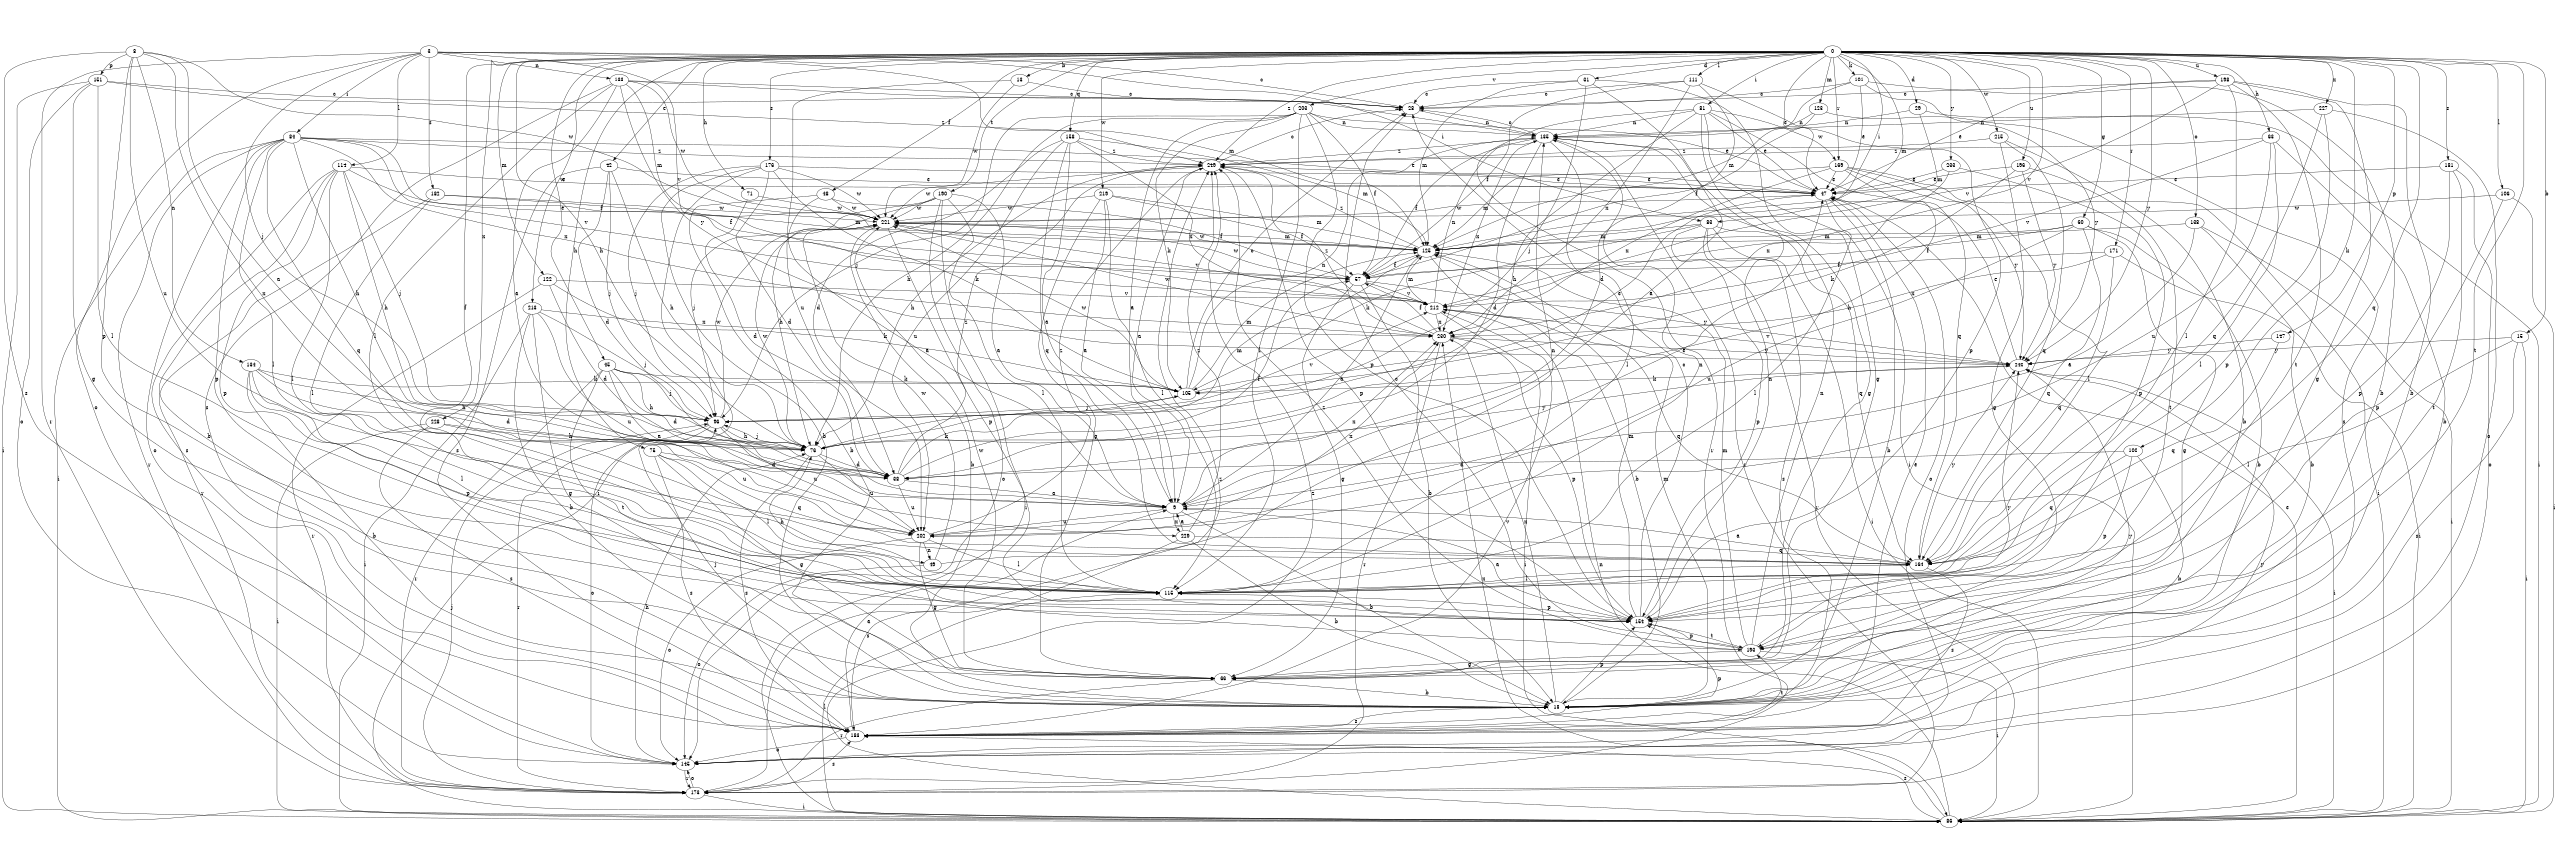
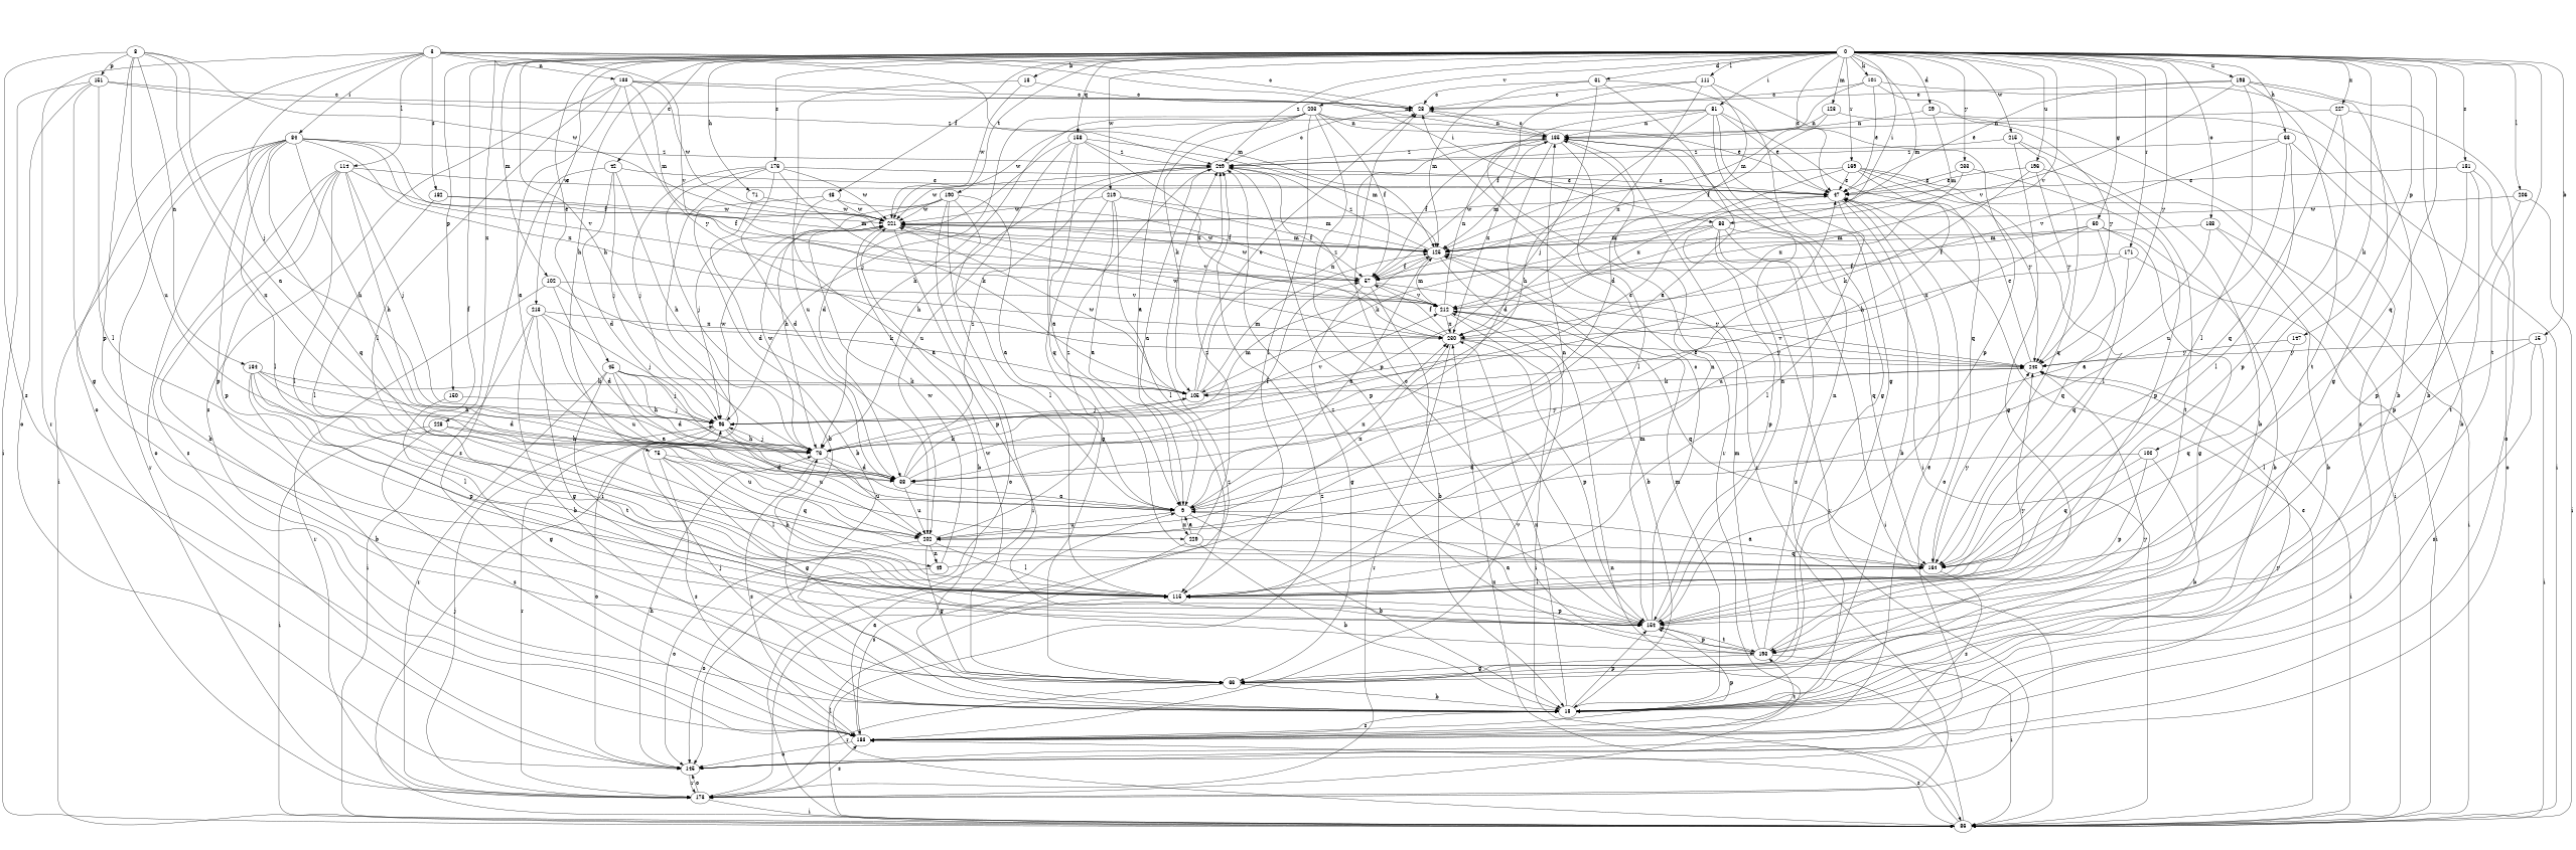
  strict digraph {
    0
    13
    15
    29
    31
    42
    45
    47
    48
    49
    60
    n12 [label=63]
    71
    75
    76
    81
    83
    100
    101
-   106
+   106 [label=206]
    111
-   122
+   122 [label=102]
    123
    125
    138
    147
+   150
    158
    164
    169
    171
    176
    181
    190
    193
    196
    198
    203
    212
    213
    215
    219
    227
    228
    233
    240
    249
    28
    202
    221
    183
    86
    115
    135
    96
    9
    66
    38
    173
    105
    145
    18
    57
    154
    230
    3
    84
    114
    133
    182
    8
    134
    151
    229
    0 -> 13 [label=b]
    0 -> 15 [label=b]
    0 -> 29 [label=d]
    0 -> 31 [label=d]
    0 -> 42 [label=e]
    0 -> 45 [label=e]
    0 -> 47 [label=e]
    0 -> 48 [label=f]
    0 -> 49 [label=f]
    0 -> 60 [label=g]
    0 -> n12 [label=h]
    0 -> 71 [label=h]
    0 -> 75 [label=h]
    0 -> 76 [label=h]
    0 -> 81 [label=i]
    0 -> 83 [label=i]
    0 -> 100 [label=k]
    0 -> 101 [label=k]
    0 -> 106 [label=l]
    0 -> 111 [label=l]
    0 -> 122 [label=m]
    0 -> 123 [label=m]
    0 -> 125 [label=m]
    0 -> 138 [label=o]
    0 -> 147 [label=p]
+   0 -> 150 [label=p]
    0 -> 158 [label=q]
    0 -> 164 [label=q]
    0 -> 169 [label=r]
    0 -> 171 [label=r]
    0 -> 176 [label=s]
    0 -> 181 [label=s]
    0 -> 190 [label=t]
    0 -> 193 [label=t]
    0 -> 196 [label=u]
    0 -> 198 [label=u]
    0 -> 203 [label=v]
    0 -> 212 [label=v]
    0 -> 213 [label=w]
    0 -> 215 [label=w]
    0 -> 219 [label=w]
    0 -> 227 [label=x]
    0 -> 228 [label=x]
    0 -> 233 [label=y]
    0 -> 240 [label=y]
    0 -> 249 [label=z]
    13 -> 28 [label=c]
    13 -> 202 [label=u]
    13 -> 221 [label=w]
    15 -> 240 [label=y]
    15 -> 183 [label=s]
    15 -> 86 [label=i]
    15 -> 115 [label=l]
    29 -> 125 [label=m]
    29 -> 86 [label=i]
    29 -> 135 [label=n]
    31 -> 125 [label=m]
    31 -> 28 [label=c]
    31 -> 96 [label=j]
    31 -> 9 [label=a]
    31 -> 66 [label=g]
    42 -> 47 [label=e]
    42 -> 76 [label=h]
    42 -> 183 [label=s]
    42 -> 96 [label=j]
    42 -> 38 [label=d]
    45 -> 76 [label=h]
    45 -> 193 [label=t]
    45 -> 96 [label=j]
    45 -> 9 [label=a]
    45 -> 38 [label=d]
    45 -> 173 [label=r]
    45 -> 105 [label=k]
    47 -> 221 [label=w]
    47 -> 115 [label=l]
    47 -> 145 [label=o]
    47 -> 18 [label=b]
    48 -> 221 [label=w]
    48 -> 9 [label=a]
    48 -> 18 [label=b]
    48 -> 57 [label=f]
    49 -> 221 [label=w]
    49 -> 135 [label=n]
    49 -> 145 [label=o]
    60 -> 125 [label=m]
    60 -> 164 [label=q]
    60 -> 202 [label=u]
    60 -> 66 [label=g]
    60 -> 18 [label=b]
    60 -> 57 [label=f]
    n12 -> 212 [label=v]
    n12 -> 249 [label=z]
    n12 -> 202 [label=u]
    n12 -> 115 [label=l]
    n12 -> 18 [label=b]
    71 -> 221 [label=w]
    71 -> 38 [label=d]
    75 -> 164 [label=q]
    75 -> 183 [label=s]
    75 -> 115 [label=l]
    75 -> 66 [label=g]
    75 -> 38 [label=d]
    76 -> 125 [label=m]
    76 -> 240 [label=y]
    76 -> 202 [label=u]
    76 -> 221 [label=w]
    76 -> 183 [label=s]
    76 -> 96 [label=j]
    76 -> 38 [label=d]
    81 -> 47 [label=e]
    81 -> 76 [label=h]
    81 -> 164 [label=q]
-   81 -> 169 [label=w]
+   81 -> 221 [label=w]
    81 -> 86 [label=i]
    81 -> 135 [label=n]
    81 -> 66 [label=g]
    81 -> 173 [label=r]
    83 -> 125 [label=m]
    83 -> 164 [label=q]
    83 -> 183 [label=s]
    83 -> 86 [label=i]
    83 -> 173 [label=r]
    83 -> 105 [label=k]
    83 -> 154 [label=p]
    100 -> 164 [label=q]
    100 -> 38 [label=d]
    100 -> 18 [label=b]
    100 -> 154 [label=p]
    101 -> 47 [label=e]
    101 -> 125 [label=m]
    101 -> 240 [label=y]
    101 -> 28 [label=c]
    101 -> 18 [label=b]
    106 -> 221 [label=w]
    106 -> 86 [label=i]
    106 -> 154 [label=p]
    111 -> 28 [label=c]
    111 -> 38 [label=d]
    111 -> 57 [label=f]
    111 -> 154 [label=p]
    111 -> 230 [label=x]
    122 -> 212 [label=v]
    122 -> 38 [label=d]
    122 -> 173 [label=r]
    122 -> 105 [label=k]
    123 -> 183 [label=s]
    123 -> 135 [label=n]
    123 -> 57 [label=f]
    125 -> 249 [label=z]
    125 -> 221 [label=w]
    125 -> 9 [label=a]
    125 -> 18 [label=b]
    125 -> 57 [label=f]
    138 -> 125 [label=m]
    138 -> 86 [label=i]
    138 -> 9 [label=a]
    138 -> 18 [label=b]
    147 -> 164 [label=q]
    147 -> 240 [label=y]
+   150 -> 96 [label=j]
+   150 -> 66 [label=g]
    158 -> 125 [label=m]
    158 -> 164 [label=q]
    158 -> 249 [label=z]
    158 -> 202 [label=u]
    158 -> 9 [label=a]
    158 -> 38 [label=d]
    158 -> 230 [label=x]
    164 -> 240 [label=y]
    164 -> 183 [label=s]
    164 -> 115 [label=l]
    164 -> 9 [label=a]
    169 -> 47 [label=e]
    169 -> 76 [label=h]
    169 -> 125 [label=m]
    169 -> 240 [label=y]
    169 -> 86 [label=i]
    169 -> 115 [label=l]
    169 -> 230 [label=x]
    171 -> 164 [label=q]
    171 -> 86 [label=i]
    171 -> 57 [label=f]
    171 -> 230 [label=x]
    176 -> 47 [label=e]
    176 -> 221 [label=w]
    176 -> 86 [label=i]
    176 -> 96 [label=j]
    176 -> 38 [label=d]
    176 -> 105 [label=k]
    176 -> 18 [label=b]
    181 -> 47 [label=e]
    181 -> 193 [label=t]
    181 -> 145 [label=o]
    181 -> 154 [label=p]
    190 -> 76 [label=h]
    190 -> 221 [label=w]
    190 -> 86 [label=i]
    190 -> 115 [label=l]
    190 -> 96 [label=j]
    190 -> 9 [label=a]
    190 -> 145 [label=o]
    193 -> 125 [label=m]
    193 -> 240 [label=y]
    193 -> 249 [label=z]
    193 -> 28 [label=c]
    193 -> 86 [label=i]
    193 -> 135 [label=n]
    193 -> 66 [label=g]
    193 -> 154 [label=p]
    196 -> 47 [label=e]
    196 -> 193 [label=t]
    196 -> 240 [label=y]
    196 -> 105 [label=k]
    198 -> 47 [label=e]
    198 -> 193 [label=t]
    198 -> 212 [label=v]
    198 -> 28 [label=c]
    198 -> 115 [label=l]
    198 -> 66 [label=g]
    198 -> 18 [label=b]
    203 -> 47 [label=e]
    203 -> 76 [label=h]
    203 -> 115 [label=l]
    203 -> 135 [label=n]
    203 -> 96 [label=j]
    203 -> 9 [label=a]
    203 -> 105 [label=k]
    203 -> 57 [label=f]
    203 -> 154 [label=p]
    212 -> 125 [label=m]
    212 -> 164 [label=q]
    212 -> 86 [label=i]
    212 -> 135 [label=n]
    212 -> 230 [label=x]
    213 -> 202 [label=u]
    213 -> 86 [label=i]
    213 -> 96 [label=j]
    213 -> 66 [label=g]
    213 -> 18 [label=b]
    213 -> 230 [label=x]
    215 -> 164 [label=q]
    215 -> 249 [label=z]
    215 -> 66 [label=g]
    215 -> 18 [label=b]
    219 -> 125 [label=m]
    219 -> 221 [label=w]
    219 -> 115 [label=l]
    219 -> 9 [label=a]
    219 -> 66 [label=g]
    219 -> 57 [label=f]
    227 -> 164 [label=q]
    227 -> 135 [label=n]
    227 -> 145 [label=o]
    227 -> 154 [label=p]
    228 -> 76 [label=h]
    228 -> 202 [label=u]
    228 -> 183 [label=s]
    228 -> 86 [label=i]
    233 -> 47 [label=e]
    233 -> 154 [label=p]
    233 -> 230 [label=x]
    240 -> 47 [label=e]
    240 -> 212 [label=v]
    240 -> 86 [label=i]
    240 -> 105 [label=k]
    249 -> 47 [label=e]
    249 -> 76 [label=h]
    249 -> 28 [label=c]
    249 -> 221 [label=w]
    249 -> 9 [label=a]
    249 -> 154 [label=p]
    28 -> 135 [label=n]
    202 -> 49 [label=n]
    202 -> 249 [label=z]
    202 -> 115 [label=l]
    202 -> 66 [label=g]
    202 -> 145 [label=o]
    202 -> 230 [label=x]
    221 -> 125 [label=m]
    221 -> 212 [label=v]
    221 -> 18 [label=b]
    221 -> 154 [label=p]
    183 -> 47 [label=e]
    183 -> 193 [label=t]
    183 -> 212 [label=v]
    183 -> 9 [label=a]
    183 -> 145 [label=o]
    183 -> 154 [label=p]
    86 -> 47 [label=e]
    86 -> 212 [label=n]
    86 -> 249 [label=z]
    86 -> 183 [label=s]
    86 -> 115 [label=l]
    86 -> 230 [label=x]
    115 -> 76 [label=h]
    115 -> 135 [label=n]
    115 -> 154 [label=p]
    135 -> 249 [label=z]
    135 -> 28 [label=c]
    135 -> 115 [label=l]
    135 -> 38 [label=d]
    135 -> 173 [label=r]
    135 -> 57 [label=f]
    135 -> 230 [label=x]
    96 -> 76 [label=h]
    96 -> 212 [label=v]
    96 -> 202 [label=u]
    96 -> 221 [label=w]
    96 -> 173 [label=r]
    96 -> 145 [label=o]
    9 -> 47 [label=e]
    9 -> 202 [label=u]
    9 -> 18 [label=b]
    9 -> 230 [label=x]
    9 -> 229 [label=x]
    66 -> 221 [label=w]
    66 -> 173 [label=r]
    66 -> 18 [label=b]
    38 -> 249 [label=z]
    38 -> 202 [label=u]
    38 -> 9 [label=a]
    38 -> 105 [label=k]
    38 -> 57 [label=f]
    173 -> 249 [label=z]
    173 -> 183 [label=s]
    173 -> 86 [label=i]
    173 -> 96 [label=j]
    173 -> 145 [label=o]
    105 -> 47 [label=e]
    105 -> 125 [label=m]
    105 -> 28 [label=c]
    105 -> 221 [label=w]
    105 -> 135 [label=n]
    105 -> 96 [label=j]
    145 -> 76 [label=h]
    145 -> 240 [label=y]
    145 -> 173 [label=r]
    18 -> 125 [label=m]
    18 -> 240 [label=y]
    18 -> 183 [label=s]
    18 -> 96 [label=j]
    18 -> 154 [label=p]
    18 -> 230 [label=x]
    57 -> 212 [label=v]
    57 -> 240 [label=y]
    57 -> 221 [label=w]
    57 -> 66 [label=g]
    57 -> 18 [label=b]
    154 -> 125 [label=m]
    154 -> 193 [label=t]
    154 -> 28 [label=c]
    154 -> 135 [label=n]
    154 -> 9 [label=a]
    230 -> 240 [label=y]
    230 -> 249 [label=z]
    230 -> 221 [label=w]
    230 -> 173 [label=r]
    230 -> 57 [label=f]
    230 -> 154 [label=p]
    3 -> 83 [label=i]
    3 -> 125 [label=m]
    3 -> 212 [label=v]
    3 -> 28 [label=c]
    3 -> 96 [label=j]
    3 -> 173 [label=r]
    3 -> 145 [label=o]
    3 -> 84 [label=i]
    3 -> 114 [label=l]
    3 -> 133 [label=n]
    3 -> 182 [label=s]
-   84 -> 47 [label=e]
    84 -> 76 [label=h]
    84 -> 164 [label=q]
    84 -> 212 [label=v]
    84 -> 249 [label=z]
    84 -> 86 [label=i]
    84 -> 115 [label=l]
    84 -> 173 [label=r]
    84 -> 145 [label=o]
    84 -> 57 [label=f]
    84 -> 154 [label=p]
    84 -> 230 [label=x]
    114 -> 47 [label=e]
    114 -> 76 [label=h]
    114 -> 183 [label=s]
    114 -> 115 [label=l]
    114 -> 96 [label=j]
    114 -> 18 [label=b]
    114 -> 57 [label=f]
    114 -> 154 [label=p]
    133 -> 125 [label=m]
    133 -> 240 [label=y]
    133 -> 28 [label=c]
    133 -> 221 [label=w]
    133 -> 183 [label=s]
    133 -> 115 [label=l]
    133 -> 135 [label=n]
    133 -> 9 [label=a]
    182 -> 125 [label=m]
    182 -> 221 [label=w]
    182 -> 115 [label=l]
-   182 -> 173 [label=r]
    8 -> 202 [label=u]
    8 -> 221 [label=w]
    8 -> 183 [label=s]
    8 -> 9 [label=a]
    8 -> 154 [label=p]
    8 -> 134 [label=n]
    8 -> 151 [label=p]
    8 -> 229 [label=x]
    134 -> 76 [label=h]
    134 -> 115 [label=l]
    134 -> 38 [label=d]
    134 -> 105 [label=k]
    134 -> 18 [label=b]
    134 -> 154 [label=p]
    151 -> 249 [label=z]
    151 -> 28 [label=c]
    151 -> 86 [label=i]
    151 -> 115 [label=l]
    151 -> 66 [label=g]
    151 -> 145 [label=o]
    229 -> 164 [label=q]
    229 -> 249 [label=z]
    229 -> 183 [label=s]
    229 -> 9 [label=a]
    229 -> 18 [label=b]
  }
